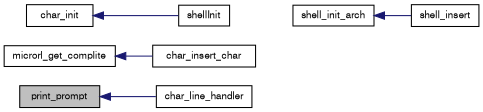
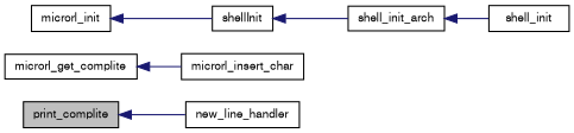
  digraph {
    rankdir=LR
    node [color=black fillcolor=white fontname=FreeSans fontsize=10 shape=record style=filled]
    edge [color=midnightblue dir=back fontname=FreeSans fontsize=10 labelfontname=FreeSans labelfontsize=10 style=solid]
-   n1 [fillcolor=grey75 fontcolor=black height=0.2 label=print_prompt width=0.4]
-   n2 [height=0.2 label=char_line_handler width=0.4]
+   n1 [fillcolor=grey75 fontcolor=black height=0.2 label=print_complite width=0.4]
+   n2 [height=0.2 label=new_line_handler width=0.4]
    n3 [height=0.2 label=microrl_get_complite width=0.4]
-   n4 [height=0.2 label=char_insert_char width=0.4]
-   n5 [height=0.2 label=char_init width=0.4]
+   n4 [height=0.2 label=microrl_insert_char width=0.4]
+   n5 [height=0.2 label=microrl_init width=0.4]
    n6 [height=0.2 label=shellInit width=0.4]
    n7 [height=0.2 label=shell_init_arch width=0.4]
-   n8 [height=0.2 label=shell_insert width=0.4]
+   n8 [height=0.2 label=shell_init width=0.4]
    n1 -> n2
    n3 -> n4
    n5 -> n6
+   n6 -> n7
    n7 -> n8
  }
